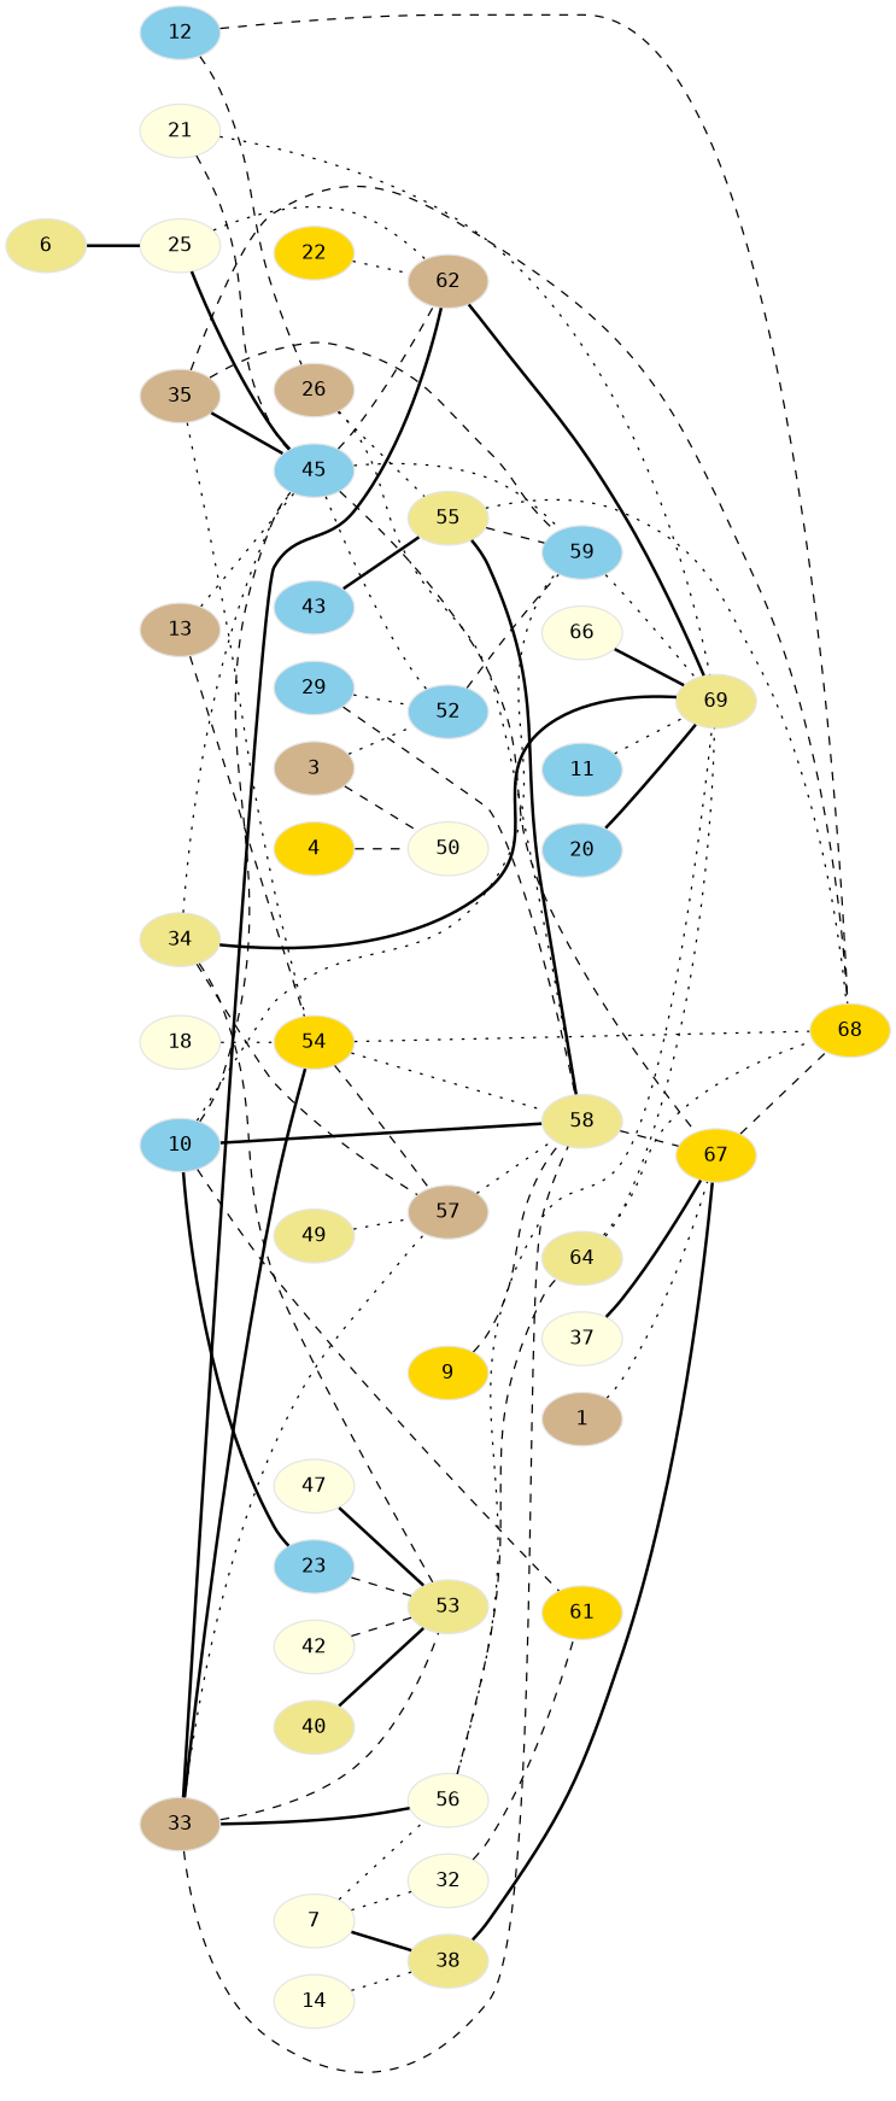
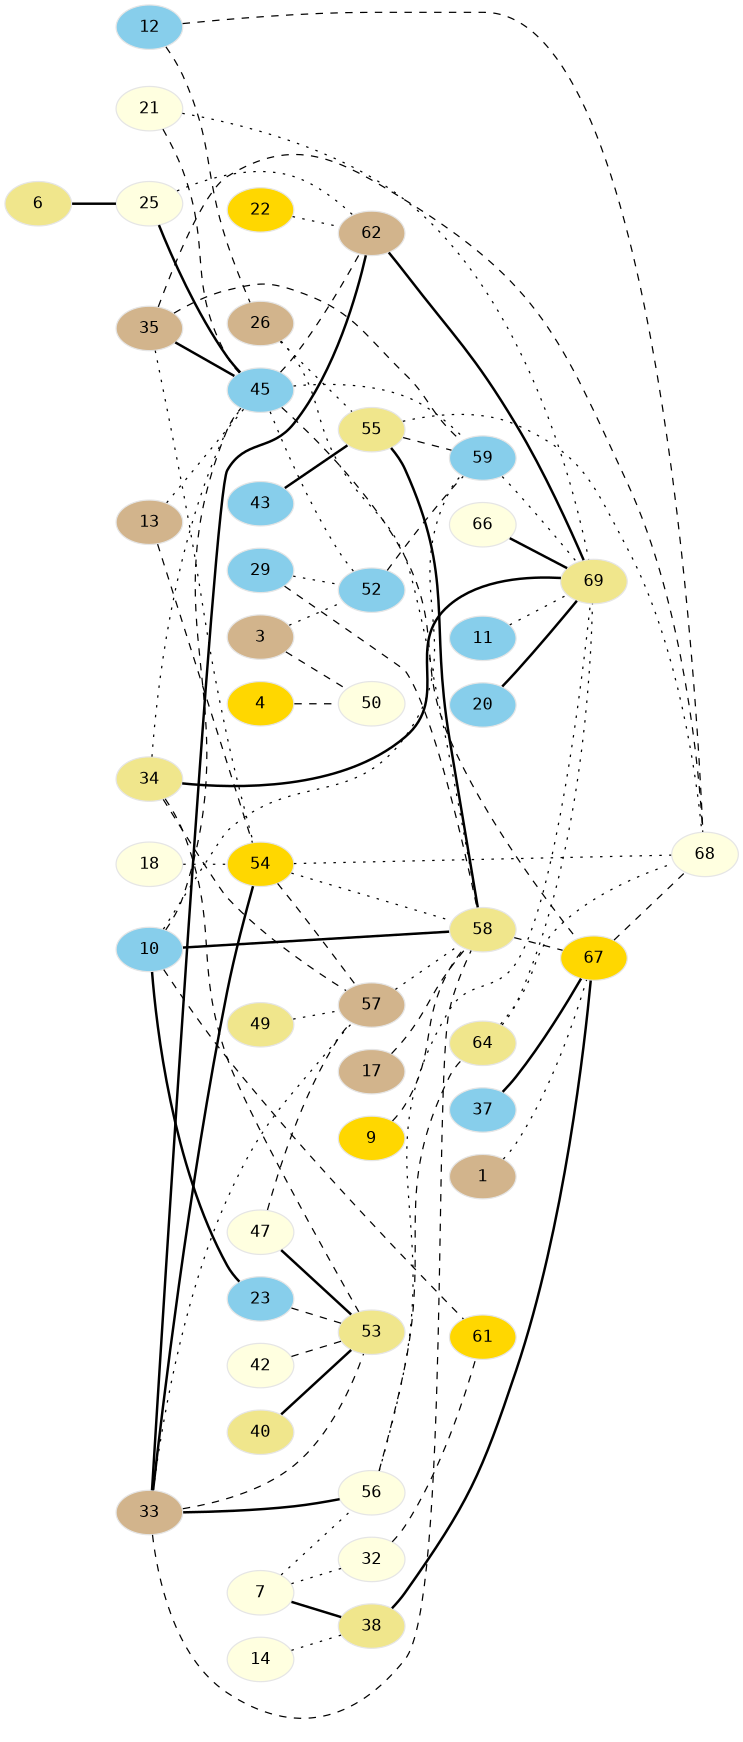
  graph {
    fontname="DejaVu Sans Mono"
    rankdir=LR
    node [color=gray90 fillcolor=lightyellow fontname="DejaVu Sans Mono" style=filled]
    edge [fontname="DejaVu Sans Mono" style=dotted weight=1.0]
    1 [fillcolor=tan]
    67 [fillcolor=gold]
-   68 [fillcolor=gold]
+   68
    3 [fillcolor=tan]
    52 [fillcolor=skyblue]
    50
    59 [fillcolor=skyblue]
    4 [fillcolor=gold]
    6 [fillcolor=khaki]
    25
    45 [fillcolor=skyblue]
    62 [fillcolor=tan]
    7
    32
    38 [fillcolor=khaki]
    56
    61 [fillcolor=gold]
    69 [fillcolor=khaki]
    n19 [fillcolor=khaki label=64]
    9 [fillcolor=gold]
    58 [fillcolor=khaki]
    10 [fillcolor=skyblue]
    23 [fillcolor=skyblue]
    53 [fillcolor=khaki]
    11 [fillcolor=skyblue]
    12 [fillcolor=skyblue]
    26 [fillcolor=tan]
    55 [fillcolor=khaki]
    13 [fillcolor=tan]
    54 [fillcolor=gold]
    57 [fillcolor=tan]
    14
+   17 [fillcolor=tan]
    18
    20 [fillcolor=skyblue]
    21
    22 [fillcolor=gold]
    29 [fillcolor=skyblue]
    33 [fillcolor=tan]
    34 [fillcolor=khaki]
    35 [fillcolor=tan]
-   37
+   37 [fillcolor=skyblue]
    40 [fillcolor=khaki]
    42
    43 [fillcolor=skyblue]
    47
    49 [fillcolor=khaki]
    66
    1 -- 67
    67 -- 68 [style=dashed]
    3 -- 52
    3 -- 50 [style=dashed]
    52 -- 59 [style=dashed]
    59 -- 69
    4 -- 50 [style=dashed]
    6 -- 25 [style=bold]
    25 -- 45 [style=bold]
    25 -- 62
    45 -- 67 [style=dashed weight=2.0]
    45 -- 52
    45 -- 59
    45 -- 62 [style=dashed]
    62 -- 69 [style=bold]
    7 -- 32
    7 -- 38 [style=bold]
    7 -- 56
    32 -- 61 [style=dashed]
    38 -- 67 [style=bold]
    56 -- 69
    56 -- n19 [style=dashed]
    n19 -- 68
    n19 -- 69
    9 -- 58 [style=dashed]
    58 -- 67 [style=dashed]
    10 -- 59 [weight=2.0]
    10 -- 45 [style=dashed]
    10 -- 61 [style=dashed]
    10 -- 58 [style=bold]
    10 -- 23 [style=bold]
    23 -- 53 [style=dashed]
    11 -- 69
    12 -- 68 [style=dashed]
    12 -- 26 [style=dashed]
    26 -- 58
    26 -- 55
    55 -- 68
    55 -- 59 [style=dashed]
    55 -- 58 [style=bold]
    13 -- 45
    13 -- 54 [style=dashed]
    54 -- 68 [weight=4.0]
    54 -- 58
    54 -- 57 [style=dashed weight=2.0]
    57 -- 58
    14 -- 38
+   17 -- 58 [style=dashed]
    18 -- 54
    20 -- 69 [style=bold]
    21 -- 45 [style=dashed]
    21 -- 69
    22 -- 62
    29 -- 52
    29 -- 58 [style=dashed]
    33 -- 62 [style=bold]
    33 -- 56 [style=bold weight=2.0]
    33 -- 58 [style=dashed weight=2.0]
    33 -- 53 [style=dashed]
    33 -- 54 [style=bold]
    33 -- 57
    34 -- 45
    34 -- 69 [style=bold]
    34 -- 53 [style=dashed]
    34 -- 57 [style=dashed]
    35 -- 68 [style=dashed]
    35 -- 59 [style=dashed]
    35 -- 45 [style=bold]
    35 -- 54
    37 -- 67 [style=bold]
    40 -- 53 [style=bold]
    42 -- 53 [style=dashed]
    43 -- 55 [style=bold]
    47 -- 53 [style=bold]
+   47 -- 57 [style=dashed]
    49 -- 57
    66 -- 69 [style=bold]
  }
